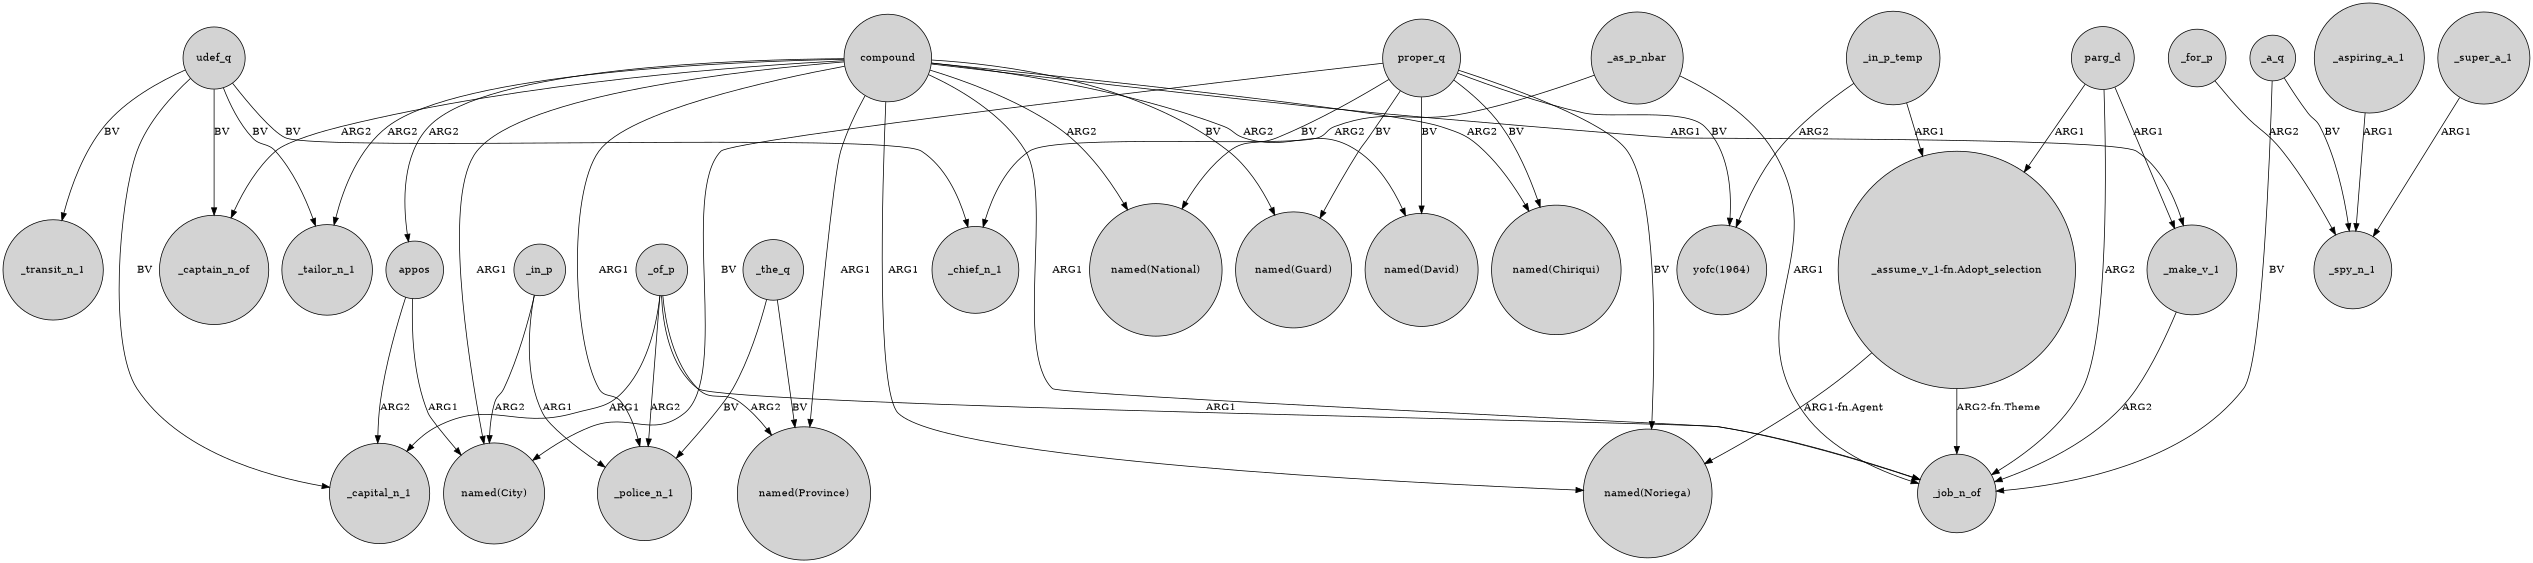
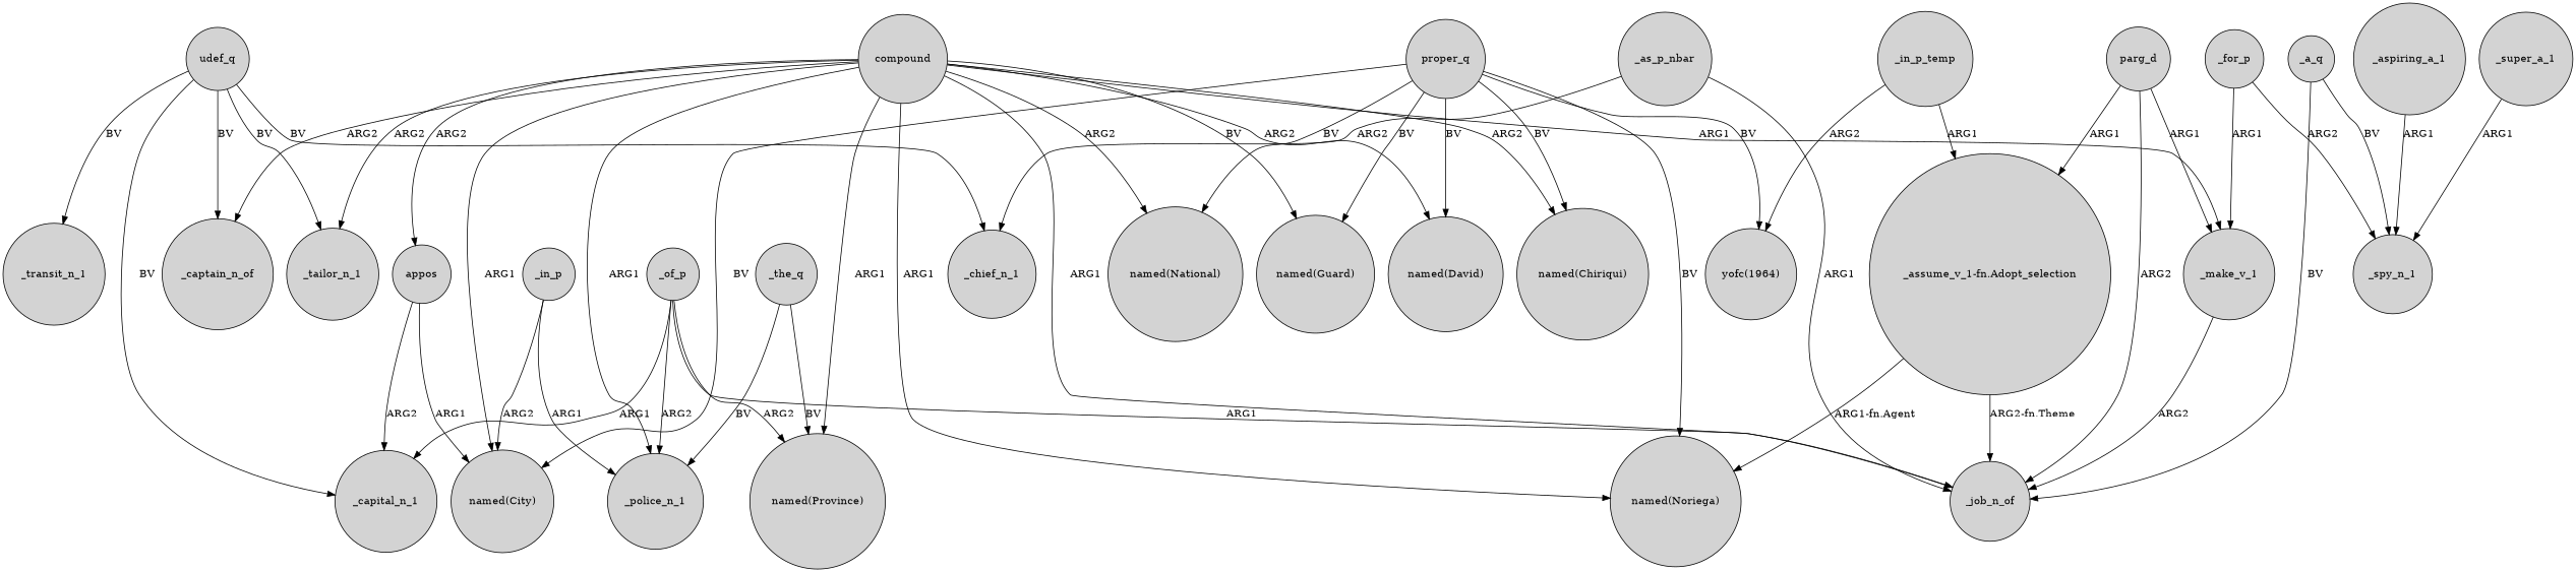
  digraph {
    node [shape=circle style=filled]
    udef_q
    _transit_n_1
    _tailor_n_1
    _captain_n_of
    _capital_n_1
    _chief_n_1
    compound
    "named(City)"
    "named(Noriega)"
    _police_n_1
    _job_n_of
    _make_v_1
    "named(Guard)"
    "named(National)"
    "named(David)"
    "named(Province)"
    "named(Chiriqui)"
    appos
    _in_p
    "_assume_v_1-fn.Adopt_selection"
    _the_q
    _for_p
    _spy_n_1
    _as_p_nbar
    _of_p
    _in_p_temp
    "yofc(1964)"
    _aspiring_a_1
    proper_q
    _a_q
    _super_a_1
    parg_d
    udef_q -> _transit_n_1 [label=BV]
    udef_q -> _tailor_n_1 [label=BV]
    udef_q -> _captain_n_of [label=BV]
    udef_q -> _capital_n_1 [label=BV]
    udef_q -> _chief_n_1 [label=BV]
    compound -> _tailor_n_1 [label=ARG2]
    compound -> _captain_n_of [label=ARG2]
    compound -> "named(City)" [label=ARG1]
    compound -> "named(Noriega)" [label=ARG1]
    compound -> _police_n_1 [label=ARG1]
    compound -> _job_n_of [label=ARG1]
    compound -> _make_v_1 [label=ARG1]
    compound -> "named(Guard)" [label=BV]
    compound -> "named(National)" [label=ARG2]
    compound -> "named(David)" [label=ARG2]
    compound -> "named(Province)" [label=ARG1]
    compound -> "named(Chiriqui)" [label=ARG2]
    compound -> appos [label=ARG2]
    _make_v_1 -> _job_n_of [label=ARG2]
    appos -> _capital_n_1 [label=ARG2]
    appos -> "named(City)" [label=ARG1]
    _in_p -> "named(City)" [label=ARG2]
    _in_p -> _police_n_1 [label=ARG1]
    "_assume_v_1-fn.Adopt_selection" -> "named(Noriega)" [label="ARG1-fn.Agent"]
    "_assume_v_1-fn.Adopt_selection" -> _job_n_of [label="ARG2-fn.Theme"]
    _the_q -> _police_n_1 [label=BV]
    _the_q -> "named(Province)" [label=BV]
+   _for_p -> _make_v_1 [label=ARG1]
    _for_p -> _spy_n_1 [label=ARG2]
    _as_p_nbar -> _chief_n_1 [label=ARG2]
    _as_p_nbar -> _job_n_of [label=ARG1]
    _of_p -> _capital_n_1 [label=ARG1]
    _of_p -> _police_n_1 [label=ARG2]
    _of_p -> _job_n_of [label=ARG1]
    _of_p -> "named(Province)" [label=ARG2]
    _in_p_temp -> "_assume_v_1-fn.Adopt_selection" [label=ARG1]
    _in_p_temp -> "yofc(1964)" [label=ARG2]
    _aspiring_a_1 -> _spy_n_1 [label=ARG1]
    proper_q -> "named(City)" [label=BV]
    proper_q -> "named(Noriega)" [label=BV]
    proper_q -> "named(Guard)" [label=BV]
    proper_q -> "named(National)" [label=BV]
    proper_q -> "named(David)" [label=BV]
    proper_q -> "named(Chiriqui)" [label=BV]
    proper_q -> "yofc(1964)" [label=BV]
    _a_q -> _job_n_of [label=BV]
    _a_q -> _spy_n_1 [label=BV]
    _super_a_1 -> _spy_n_1 [label=ARG1]
    parg_d -> _job_n_of [label=ARG2]
    parg_d -> _make_v_1 [label=ARG1]
    parg_d -> "_assume_v_1-fn.Adopt_selection" [label=ARG1]
  }
